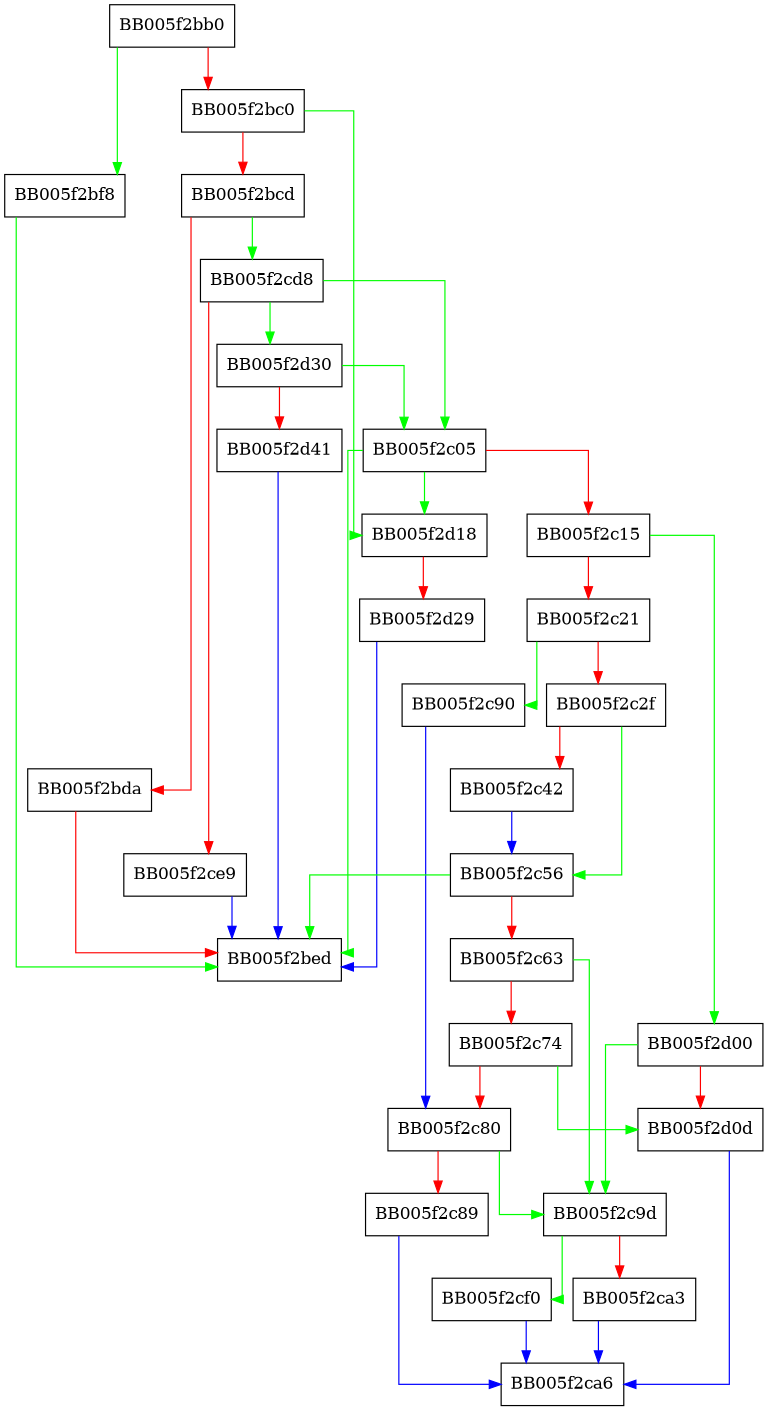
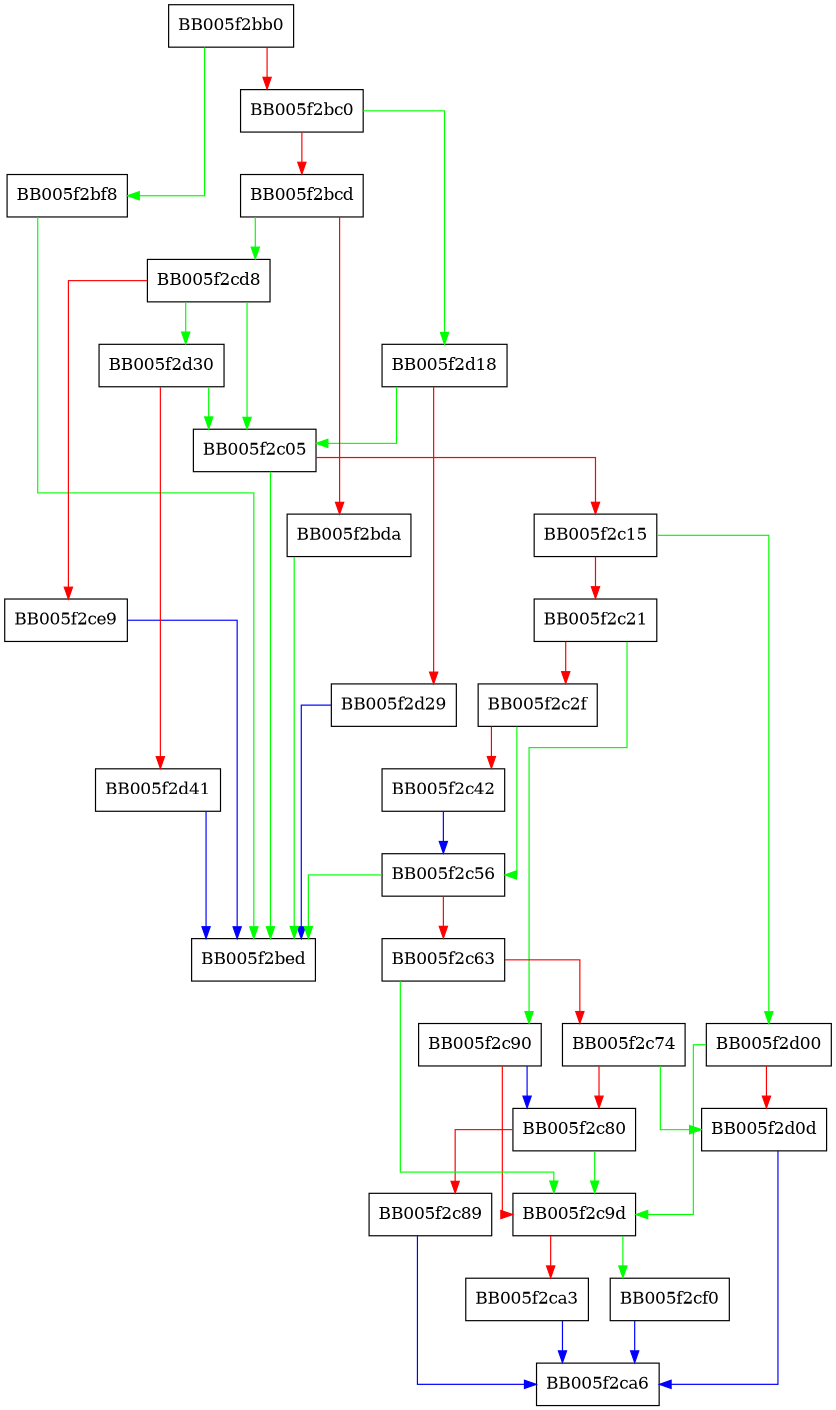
  digraph {
    splines=ortho
    node [shape=box]
    edge [color=green]
    BB005f2bb0
    BB005f2bf8
    BB005f2bc0
    BB005f2bed
    BB005f2d18
    BB005f2bcd
    BB005f2c05
    BB005f2c15
    BB005f2d29
    BB005f2cd8
    BB005f2bda
    BB005f2ce9
    BB005f2d30
    BB005f2d41
    BB005f2d00
    BB005f2c21
    BB005f2c9d
    BB005f2d0d
    BB005f2c90
    BB005f2c2f
    BB005f2cf0
    BB005f2ca3
    BB005f2ca6
    BB005f2c80
    BB005f2c56
    BB005f2c42
    BB005f2c89
    BB005f2c63
    BB005f2c74
    BB005f2bb0 -> BB005f2bf8
    BB005f2bb0 -> BB005f2bc0 [color=red]
    BB005f2bf8 -> BB005f2bed
    BB005f2bc0 -> BB005f2d18
    BB005f2bc0 -> BB005f2bcd [color=red]
-   BB005f2c05 -> BB005f2d18
+   BB005f2d18 -> BB005f2c05
    BB005f2d18 -> BB005f2d29 [color=red]
    BB005f2bcd -> BB005f2cd8
    BB005f2bcd -> BB005f2bda [color=red]
    BB005f2c05 -> BB005f2bed
    BB005f2c05 -> BB005f2c15 [color=red]
    BB005f2c15 -> BB005f2d00
    BB005f2c15 -> BB005f2c21 [color=red]
    BB005f2d29 -> BB005f2bed [color=blue]
    BB005f2cd8 -> BB005f2c05
    BB005f2cd8 -> BB005f2ce9 [color=red]
    BB005f2cd8 -> BB005f2d30
-   BB005f2bda -> BB005f2bed [color=red]
+   BB005f2bda -> BB005f2bed
    BB005f2ce9 -> BB005f2bed [color=blue]
    BB005f2d30 -> BB005f2c05
    BB005f2d30 -> BB005f2d41 [color=red]
    BB005f2d41 -> BB005f2bed [color=blue]
    BB005f2d00 -> BB005f2c9d
    BB005f2d00 -> BB005f2d0d [color=red]
    BB005f2c21 -> BB005f2c90
    BB005f2c21 -> BB005f2c2f [color=red]
    BB005f2c9d -> BB005f2cf0
    BB005f2c9d -> BB005f2ca3 [color=red]
    BB005f2d0d -> BB005f2ca6 [color=blue]
+   BB005f2c90 -> BB005f2c9d [color=red]
    BB005f2c90 -> BB005f2c80 [color=blue]
    BB005f2c2f -> BB005f2c56
    BB005f2c2f -> BB005f2c42 [color=red]
    BB005f2cf0 -> BB005f2ca6 [color=blue]
    BB005f2ca3 -> BB005f2ca6 [color=blue]
    BB005f2c80 -> BB005f2c9d
    BB005f2c80 -> BB005f2c89 [color=red]
    BB005f2c56 -> BB005f2bed
    BB005f2c56 -> BB005f2c63 [color=red]
    BB005f2c42 -> BB005f2c56 [color=blue]
    BB005f2c89 -> BB005f2ca6 [color=blue]
    BB005f2c63 -> BB005f2c9d
    BB005f2c63 -> BB005f2c74 [color=red]
    BB005f2c74 -> BB005f2d0d
    BB005f2c74 -> BB005f2c80 [color=red]
  }
